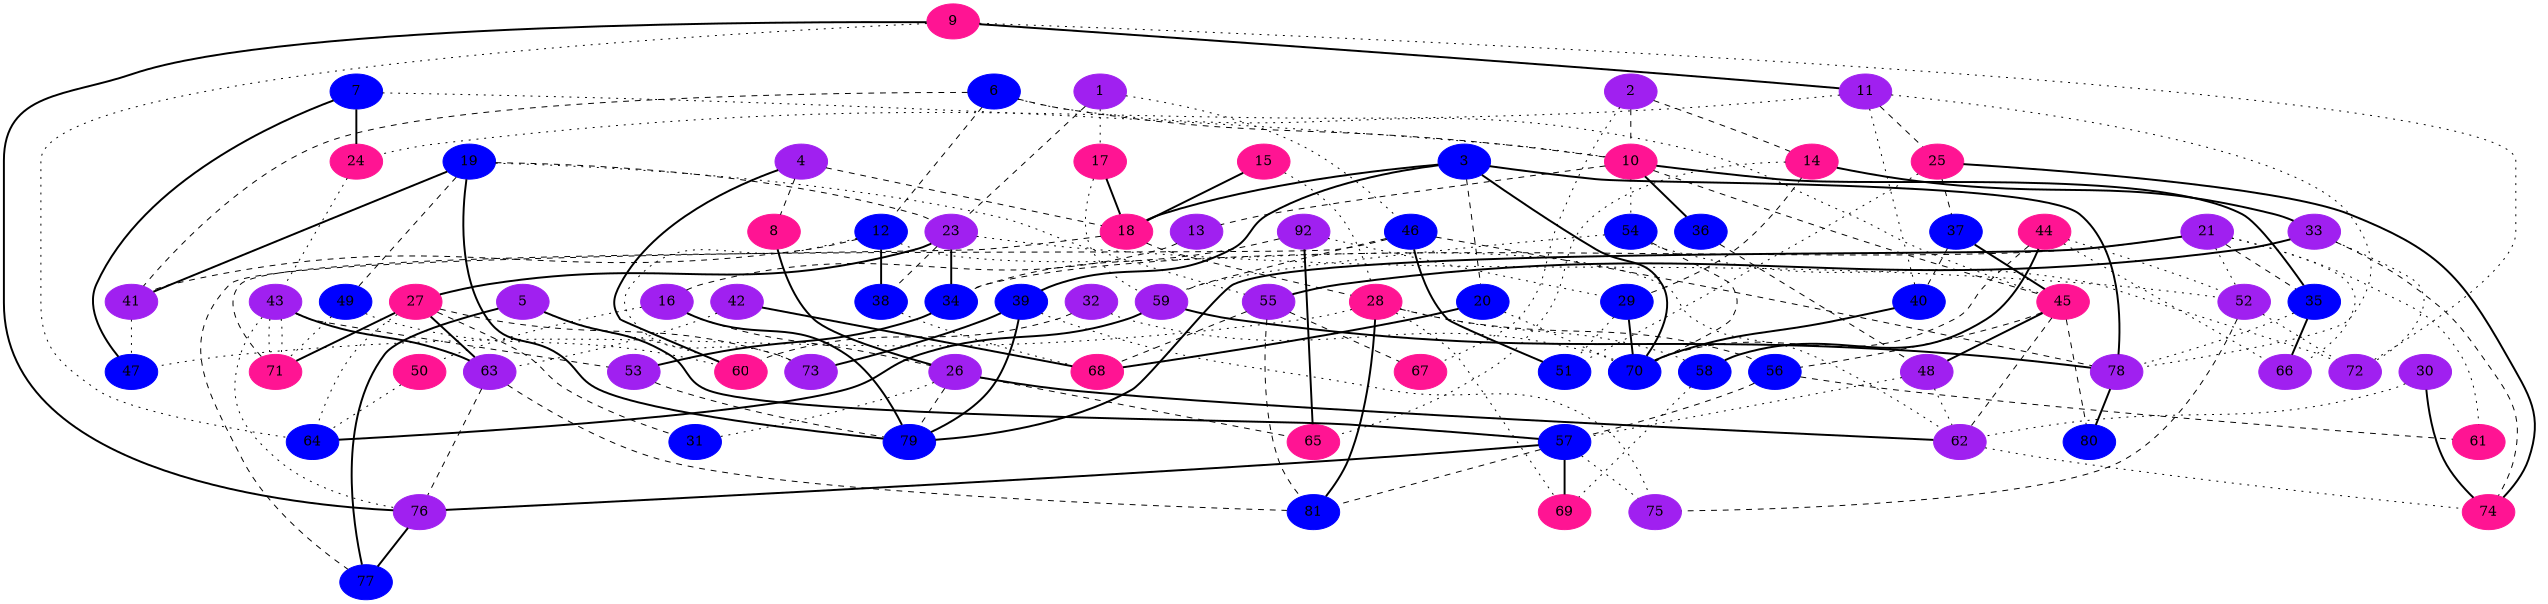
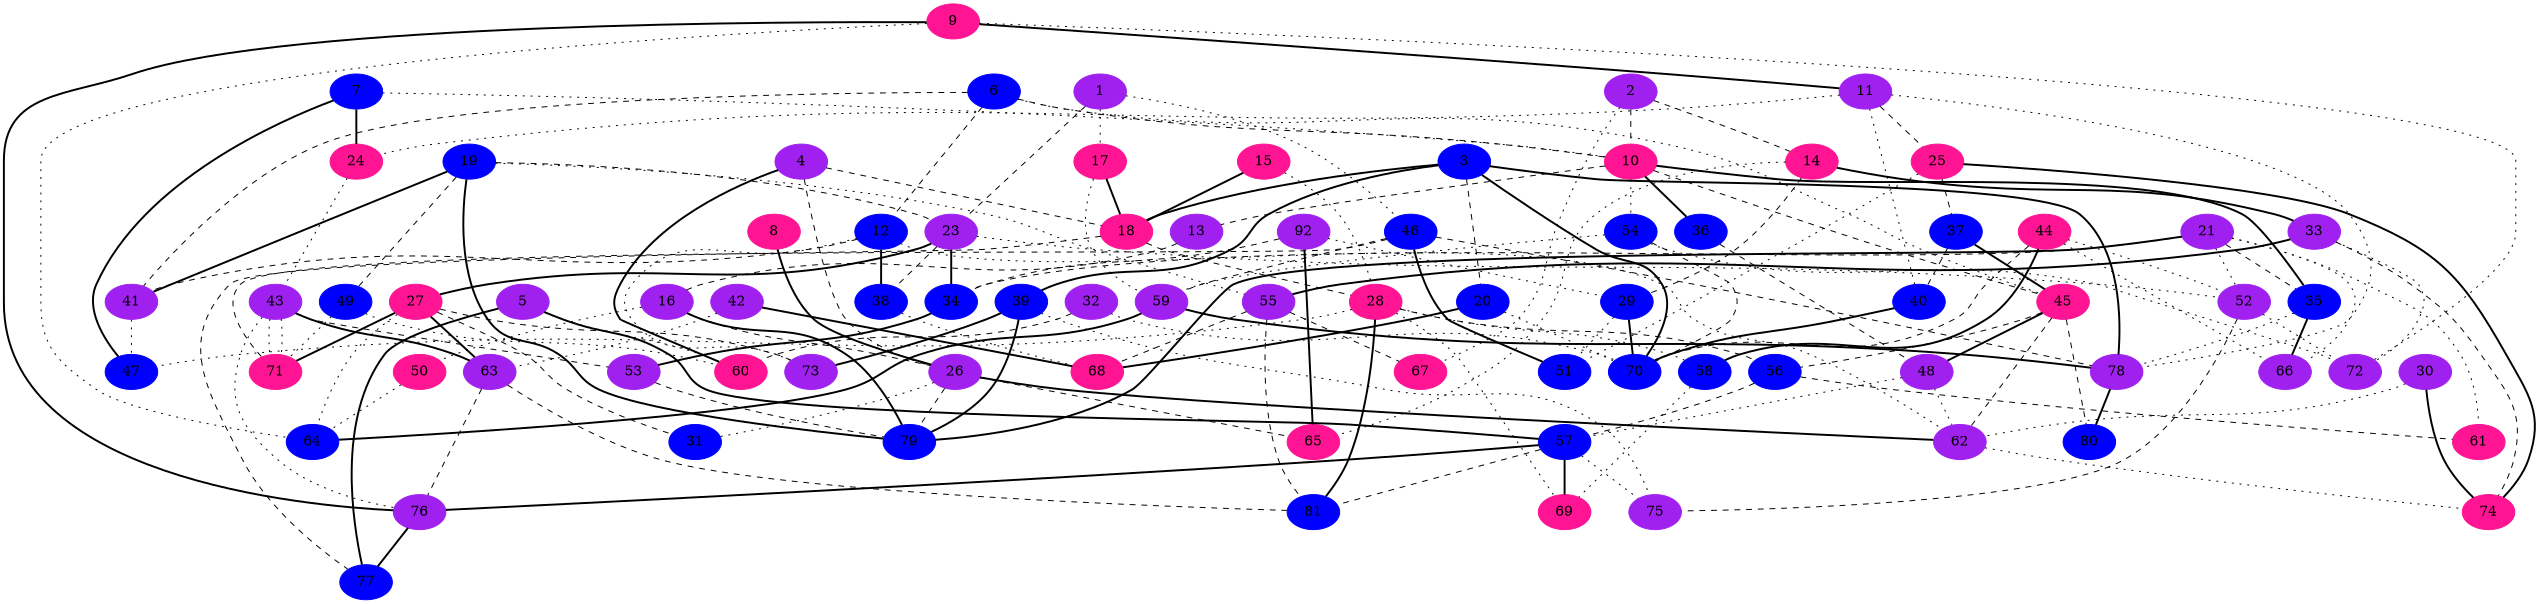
  graph {
    node [color=purple style=filled]
    edge [style=dotted]
    17 [color=deeppink]
    1
    23
    46 [color=blue]
    18 [color=deeppink]
    59
    38 [color=blue]
    34 [color=blue]
    52
    27 [color=deeppink]
    78
    51 [color=blue]
    71 [color=deeppink]
    10 [color=deeppink]
    2
    14 [color=deeppink]
    67 [color=deeppink]
    45 [color=deeppink]
    13
    35 [color=blue]
    36 [color=blue]
    54 [color=blue]
    29 [color=blue]
    33
    65 [color=deeppink]
    3 [color=blue]
    20 [color=blue]
    39 [color=blue]
    70 [color=blue]
    77 [color=blue]
    28 [color=deeppink]
    68 [color=deeppink]
    73
    79 [color=blue]
    75
    80 [color=blue]
    4
    8 [color=deeppink]
    60 [color=deeppink]
    26
    5
    57 [color=blue]
    76
    69 [color=deeppink]
    81 [color=blue]
    6 [color=blue]
    12 [color=blue]
    41
    62
    47 [color=blue]
    56 [color=blue]
    48
    7 [color=blue]
    24 [color=deeppink]
    43
    31 [color=blue]
    74 [color=deeppink]
    9 [color=deeppink]
    11
    64 [color=blue]
    72
    25 [color=deeppink]
    40 [color=blue]
    16
    66
    37 [color=blue]
    50 [color=deeppink]
    55
    15 [color=deeppink]
    58 [color=blue]
    19 [color=blue]
    49 [color=blue]
    21
    61 [color=deeppink]
    53
    n76 [label=92]
    63
    30
    32
    42
    44 [color=deeppink]
    17 -- 18 [style=bold]
    17 -- 59
    1 -- 17
    1 -- 23 [style=dashed]
    1 -- 46
    23 -- 38 [style=dashed]
    23 -- 34 [style=bold]
    23 -- 52
    23 -- 27 [style=bold]
    46 -- 59 [style=dashed]
    46 -- 78 [style=dashed]
    46 -- 51 [style=bold]
    46 -- 71 [style=dashed]
    18 -- 77 [style=dashed]
    18 -- 28 [style=dashed]
    59 -- 78 [style=bold]
    59 -- 64 [style=bold]
    38 -- 68
    34 -- 53 [style=bold]
    52 -- 75 [style=dashed]
    52 -- 72
    27 -- 71 [style=bold]
    27 -- 73 [style=dashed]
    27 -- 31 [style=dashed]
    27 -- 64
    27 -- 63 [style=bold]
    78 -- 80 [style=bold]
    10 -- 45 [style=dashed]
    10 -- 13 [style=dashed]
    10 -- 35 [style=bold]
    10 -- 36 [style=bold]
    10 -- 54
    2 -- 10 [style=dashed]
    2 -- 14 [style=dashed]
    2 -- 67
    14 -- 29 [style=dashed]
    14 -- 33 [style=bold]
    14 -- 65
    45 -- 80 [style=dashed]
    45 -- 62 [style=dashed]
    45 -- 56 [style=dashed]
    45 -- 48 [style=bold]
    13 -- 16 [style=dashed]
    35 -- 78
    35 -- 66 [style=bold]
    36 -- 48 [style=dashed]
    54 -- 59
    54 -- 70 [style=dashed]
    54 -- 72
    29 -- 51
    29 -- 70 [style=bold]
    33 -- 74 [style=dashed]
    33 -- 72
    33 -- 55 [style=bold]
    3 -- 18 [style=bold]
    3 -- 78 [style=bold]
    3 -- 20 [style=dashed]
    3 -- 39 [style=bold]
    3 -- 70 [style=bold]
    20 -- 70
    20 -- 68 [style=bold]
    39 -- 73 [style=bold]
    39 -- 79 [style=bold]
    39 -- 75
    28 -- 69
    28 -- 81 [style=bold]
    28 -- 47
    28 -- 56 [style=dashed]
    28 -- 58
    4 -- 18 [style=dashed]
-   4 -- 8 [style=dashed]
+   4 -- 26 [style=dashed]
    4 -- 60 [style=bold]
    8 -- 26 [style=bold]
    26 -- 65 [style=dashed]
    26 -- 79 [style=dashed]
    26 -- 62 [style=bold]
    26 -- 31
    5 -- 77 [style=bold]
    5 -- 60
    5 -- 57 [style=bold]
    57 -- 75
    57 -- 76 [style=bold]
    57 -- 69 [style=bold]
    57 -- 81 [style=dashed]
    76 -- 77 [style=bold]
    6 -- 10 [style=dashed]
    6 -- 45
    6 -- 12 [style=dashed]
    6 -- 41 [style=dashed]
    12 -- 38 [style=bold]
    12 -- 73
    12 -- 41 [style=dashed]
    12 -- 62
    41 -- 47
    62 -- 74
    56 -- 57 [style=dashed]
    56 -- 61 [style=dashed]
    48 -- 57
    48 -- 62
    7 -- 10
    7 -- 47 [style=bold]
    7 -- 24 [style=bold]
    24 -- 43
    43 -- 71
    43 -- 71
    43 -- 76
    43 -- 53 [style=dashed]
    43 -- 63 [style=bold]
    9 -- 76 [style=bold]
    9 -- 11 [style=bold]
    9 -- 64
    9 -- 72
    11 -- 78
    11 -- 24
    11 -- 25 [style=dashed]
    11 -- 40
    25 -- 51
    25 -- 74 [style=bold]
    25 -- 37 [style=dashed]
    40 -- 70 [style=bold]
    16 -- 79 [style=bold]
    16 -- 26 [style=dashed]
    16 -- 50
    37 -- 45 [style=bold]
    37 -- 40 [style=dashed]
    50 -- 64
    55 -- 67 [style=dashed]
    55 -- 68 [style=dashed]
    55 -- 81 [style=dashed]
    15 -- 18 [style=bold]
    15 -- 28
    58 -- 69
    19 -- 23 [style=dashed]
    19 -- 79 [style=bold]
    19 -- 41 [style=bold]
    19 -- 55
    19 -- 49 [style=dashed]
    49 -- 71
    49 -- 60
    21 -- 34 [style=dashed]
    21 -- 52
    21 -- 35 [style=dashed]
    21 -- 79 [style=bold]
    21 -- 66
    21 -- 61
    53 -- 79 [style=dashed]
    n76 -- 34 [style=dashed]
    n76 -- 29
    n76 -- 65 [style=bold]
    63 -- 76 [style=dashed]
    63 -- 81 [style=dashed]
    30 -- 62
    30 -- 74 [style=bold]
    32 -- 70
    32 -- 60 [style=dashed]
    42 -- 68 [style=bold]
    42 -- 63
    44 -- 52
    44 -- 70 [style=dashed]
    44 -- 66
    44 -- 58 [style=bold]
  }
